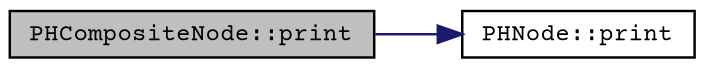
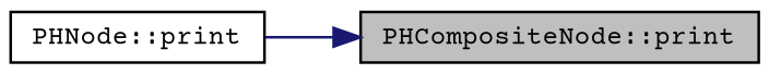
  digraph {
    rankdir=LR
    fontname="Courier Prime"
    node [color=black fontname="Courier Prime" fontsize=10 shape=record]
    n1 [fillcolor=grey75 fontcolor=black height=0.2 label="PHCompositeNode::print" style=filled width=0.4]
    n2 [height=0.2 label="PHNode::print" width=0.4]
-   n1 -> n2 [color=midnightblue fontname="Courier Prime" fontsize=10 labelfontname=FreeSans labelfontsize=10 style=solid]
+   n2 -> n1 [color=midnightblue fontname="Courier Prime" fontsize=10 labelfontname=FreeSans labelfontsize=10 style=solid]
  }
